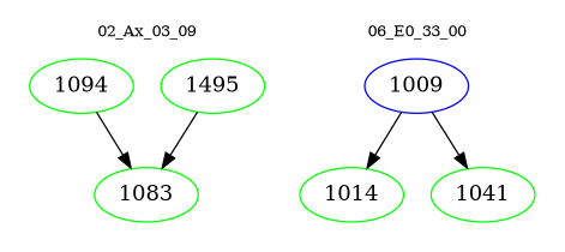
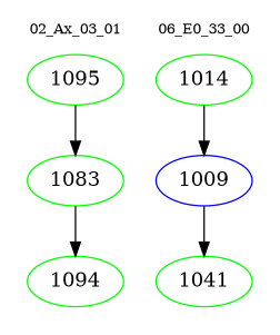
  digraph {
    node [color=green]
    edge [color=black]
-   n1 [label=1495]
+   n1 [label=1095]
    n2 [label=1083]
    n3 [label=1094]
    n4 [label=1014]
    n5 [color=blue label=1009]
    n6 [label=1041]
    subgraph cluster_1 {
      color=white
      fontsize=10
-     label="02_Ax_03_09"
+     label="02_Ax_03_01"
      n1
      n2
      n3
    }
    subgraph cluster_2 {
      color=white
      fontsize=10
      label="06_E0_33_00"
      n4
      n5
      n6
    }
    n1 -> n2
-   n3 -> n2
-   n5 -> n4
+   n2 -> n3
+   n4 -> n5
    n5 -> n6
  }
